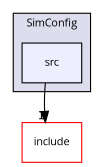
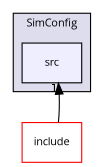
  digraph {
    compound=true
    fontname="Open Sans"
    node [fontname="Open Sans" fontsize=10 shape=box]
    n1 [fillcolor="#eeeeff" label=src pencolor=black style=filled]
    n2 [color=red label=include]
    subgraph cluster_1 {
      bgcolor="#ddddee"
      fontsize=10
      label=SimConfig
      pencolor=black
      n1
    }
-   n1 -> n2 [headlabel=1 labeldistance=1.5 labelfontname=Helvetica labelfontsize=10 fontname="Open Sans"]
+   n2 -> n1 [headlabel=1 labeldistance=1.5 labelfontname=Helvetica labelfontsize=10 fontname="Open Sans"]
  }
